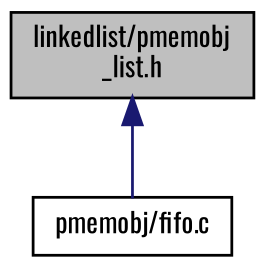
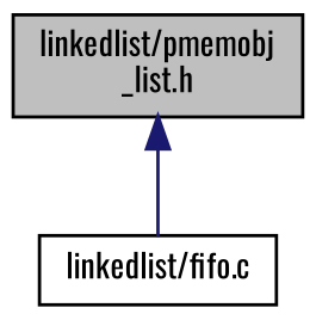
  digraph {
    fontname=Oswald
    node [color=black fontname=Oswald fontsize=10 shape=record style=filled]
    n1 [fillcolor=grey75 fontcolor=black height=0.2 label="linkedlist/pmemobj\l_list.h" width=0.4]
-   n2 [fillcolor=white height=0.2 label="pmemobj/fifo.c" width=0.4]
+   n2 [fillcolor=white height=0.2 label="linkedlist/fifo.c" width=0.4]
    n1 -> n2 [color=midnightblue dir=back fontname=Oswald fontsize=10 labelfontname=Helvetica labelfontsize=10 style=solid]
  }
